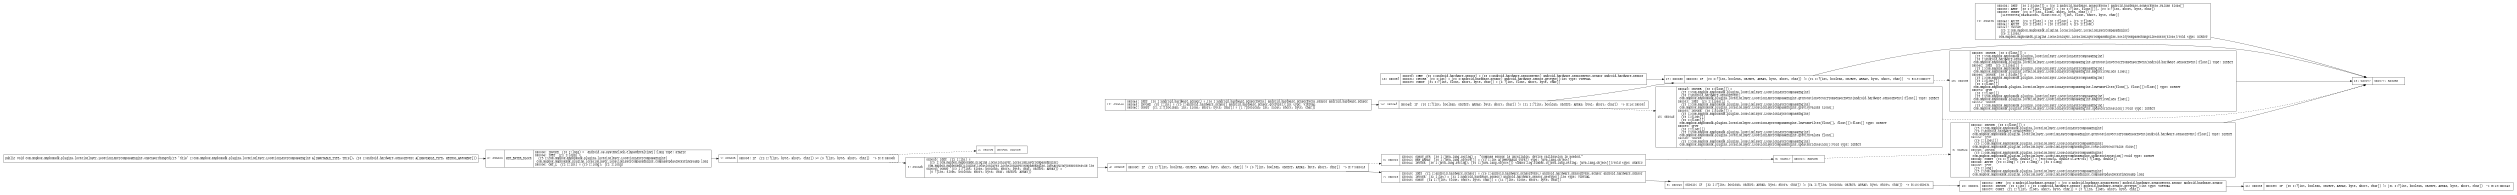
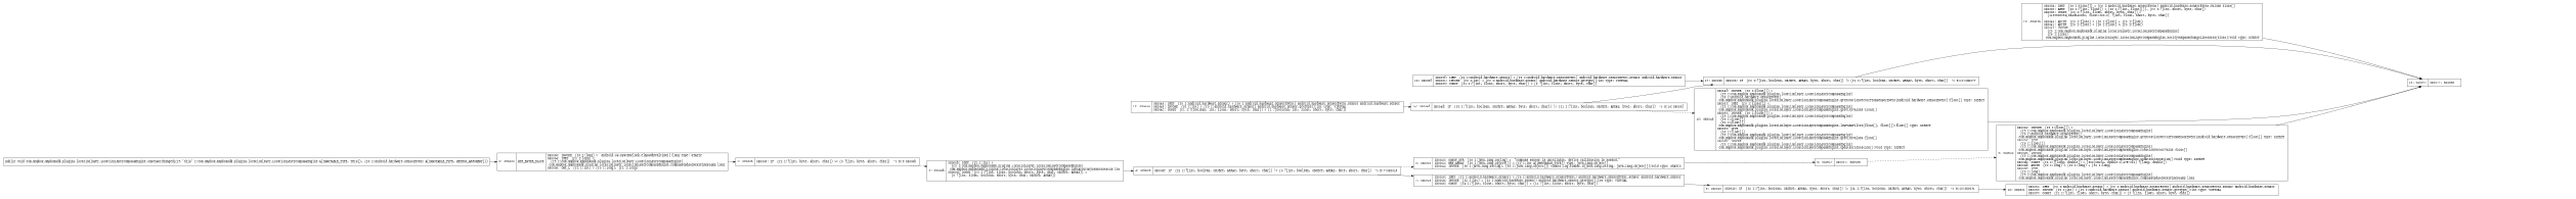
  digraph {
    fontname="Courier Prime"
    rankdir=LR
    node [fontname="Courier Prime" shape=record]
    edge [fontname="Courier Prime"]
    n1 [label="{0\:\ 0x0000|MTH_ENTER_BLOCK\l|0x0000: INVOKE  (r0 I:long) =  android.os.SystemClock.elapsedRealtime():long type: STATIC \l0x0004: IGET  (r2 I:long) = \l  (r5 I:com.mapbox.mapboxsdk.plugins.locationlayer.LocationLayerCompassEngine)\l com.mapbox.mapboxsdk.plugins.locationlayer.LocationLayerCompassEngine.compassUpdateNextTimestamp long \l0x0006: CMP_L  (r2 I:int) = (r0 I:long), (r2 I:long) \l}"]
    n2 [label="{1\:\ 0x0008|0x0008: IF  (r2 I:?[int, byte, short, char]) \>= (0 ?[int, byte, short, char])  \-\> B:3:0x000b \l}"]
-   n3 [label="{2\:\ 0x000a|0x000a: RETURN   \l}"]
    n4 [label="{3\:\ 0x000b|0x000b: IGET  (r2 I:int) = \l  (r5 I:com.mapbox.mapboxsdk.plugins.locationlayer.LocationLayerCompassEngine)\l com.mapbox.mapboxsdk.plugins.locationlayer.LocationLayerCompassEngine.lastAccuracySensorStatus int \l0x000d: CONST  (r3 I:?[int, float, boolean, short, byte, char, OBJECT, ARRAY]) = \l  (0 ?[int, float, boolean, short, byte, char, OBJECT, ARRAY])\l \l}"]
    n5 [label="{4\:\ 0x000e|0x000e: IF  (r2 I:?[int, boolean, OBJECT, ARRAY, byte, short, char]) != (0 ?[int, boolean, OBJECT, ARRAY, byte, short, char])  \-\> B:7:0x0018 \l}"]
    n6 [label="{5\:\ 0x0010|0x0010: CONST_STR  (r6 I:java.lang.String) =  \"Compass sensor is unreliable, device calibration is needed.\" \l0x0012: NEW_ARRAY  (r0 I:java.lang.Object[]) = (r3 I:int A[IMMUTABLE_TYPE]) type: java.lang.Object[] \l0x0014: INVOKE  (r6 I:java.lang.String), (r0 I:java.lang.Object[]) timber.log.Timber.d(java.lang.String, java.lang.Object[]):void type: STATIC \l}"]
    n7 [label="{7\:\ 0x0018|0x0018: IGET  (r2 I:android.hardware.Sensor) = (r6 I:android.hardware.SensorEvent) android.hardware.SensorEvent.sensor android.hardware.Sensor \l0x001a: INVOKE  (r2 I:int) = (r2 I:android.hardware.Sensor) android.hardware.Sensor.getType():int type: VIRTUAL \l0x001e: CONST  (r4 I:?[int, float, short, byte, char]) = (11 ?[int, float, short, byte, char]) \l}"]
    n8 [label="{6\:\ 0x0017|0x0017: RETURN   \l}"]
    n9 [label="{8\:\ 0x0020|0x0020: IF  (r2 I:?[int, boolean, OBJECT, ARRAY, byte, short, char]) != (r4 I:?[int, boolean, OBJECT, ARRAY, byte, short, char])  \-\> B:10:0x0031 \l}"]
    n10 [label="{9\:\ 0x0022|0x0022: INVOKE  (r6 I:float[]) = \l  (r5 I:com.mapbox.mapboxsdk.plugins.locationlayer.LocationLayerCompassEngine)\l  (r6 I:android.hardware.SensorEvent)\l com.mapbox.mapboxsdk.plugins.locationlayer.LocationLayerCompassEngine.getRotationVectorFromSensorEvent(android.hardware.SensorEvent):float[] type: DIRECT \l0x0026: IPUT  \l  (r6 I:float[])\l  (r5 I:com.mapbox.mapboxsdk.plugins.locationlayer.LocationLayerCompassEngine)\l com.mapbox.mapboxsdk.plugins.locationlayer.LocationLayerCompassEngine.rotationVectorValue float[] \l0x0028: INVOKE  \l  (r5 I:com.mapbox.mapboxsdk.plugins.locationlayer.LocationLayerCompassEngine)\l com.mapbox.mapboxsdk.plugins.locationlayer.LocationLayerCompassEngine.updateOrientation():void type: DIRECT \l0x002b: CONST  (r2 I:?[long, double]) = (500(0x1f4, double:2.47E\-321) ?[long, double]) \l0x002d: ARITH  (r0 I:long) = (r0 I:long) + (r2 I:long) \l0x002e: IPUT  \l  (r0 I:long)\l  (r5 I:com.mapbox.mapboxsdk.plugins.locationlayer.LocationLayerCompassEngine)\l com.mapbox.mapboxsdk.plugins.locationlayer.LocationLayerCompassEngine.compassUpdateNextTimestamp long \l}"]
    n11 [label="{10\:\ 0x0031|0x0031: IGET  (r0 I:android.hardware.Sensor) = (r6 I:android.hardware.SensorEvent) android.hardware.SensorEvent.sensor android.hardware.Sensor \l0x0033: INVOKE  (r0 I:int) = (r0 I:android.hardware.Sensor) android.hardware.Sensor.getType():int type: VIRTUAL \l0x0037: CONST  (r1 I:?[int, float, short, byte, char]) = (3 ?[int, float, short, byte, char]) \l}"]
    n12 [label="{19\:\ 0x0077|0x0077: RETURN   \l}"]
-   n13 [label="{11\:\ 0x0038|0x0038: IF  (r0 I:?[int, boolean, OBJECT, ARRAY, byte, short, char]) != (r1 I:?[int, boolean, OBJECT, ARRAY, byte, short, char])  \-\> B:13:0x0046 \l}"]
    n14 [label="{12\:\ 0x003a|0x003a: IGET  (r6 I:float[]) = (r6 I:android.hardware.SensorEvent) android.hardware.SensorEvent.values float[] \l0x003c: AGET  (r6 I:?[int, float]) = (r6 I:?[int, float][]), (r3 I:?[int, short, byte, char]) \l0x003e: CONST  (r0 I:?[int, float, short, byte, char]) = \l  (1135869952(0x43b40000, float:360.0) ?[int, float, short, byte, char])\l \l0x0040: ARITH  (r6 I:float) = (r6 I:float) + (r0 I:float) \l0x0041: ARITH  (r6 I:float) = (r6 I:float) % (r0 I:float) \l0x0042: INVOKE  \l  (r5 I:com.mapbox.mapboxsdk.plugins.locationlayer.LocationLayerCompassEngine)\l  (r6 I:float)\l com.mapbox.mapboxsdk.plugins.locationlayer.LocationLayerCompassEngine.notifyCompassChangeListeners(float):void type: DIRECT \l}"]
    n15 [label="{13\:\ 0x0046|0x0046: IGET  (r0 I:android.hardware.Sensor) = (r6 I:android.hardware.SensorEvent) android.hardware.SensorEvent.sensor android.hardware.Sensor \l0x0048: INVOKE  (r0 I:int) = (r0 I:android.hardware.Sensor) android.hardware.Sensor.getType():int type: VIRTUAL \l0x004c: CONST  (r1 I:?[boolean, int, float, short, byte, char]) = (1 ?[boolean, int, float, short, byte, char]) \l}"]
    n16 [label="{14\:\ 0x004d|0x004d: IF  (r0 I:?[int, boolean, OBJECT, ARRAY, byte, short, char]) != (r1 I:?[int, boolean, OBJECT, ARRAY, byte, short, char])  \-\> B:16:0x005f \l}"]
    n17 [label="{15\:\ 0x004f|0x004f: INVOKE  (r6 I:float[]) = \l  (r5 I:com.mapbox.mapboxsdk.plugins.locationlayer.LocationLayerCompassEngine)\l  (r6 I:android.hardware.SensorEvent)\l com.mapbox.mapboxsdk.plugins.locationlayer.LocationLayerCompassEngine.getRotationVectorFromSensorEvent(android.hardware.SensorEvent):float[] type: DIRECT \l0x0053: IGET  (r0 I:float[]) = \l  (r5 I:com.mapbox.mapboxsdk.plugins.locationlayer.LocationLayerCompassEngine)\l com.mapbox.mapboxsdk.plugins.locationlayer.LocationLayerCompassEngine.gravityValues float[] \l0x0055: INVOKE  (r6 I:float[]) = \l  (r5 I:com.mapbox.mapboxsdk.plugins.locationlayer.LocationLayerCompassEngine)\l  (r6 I:float[])\l  (r0 I:float[])\l com.mapbox.mapboxsdk.plugins.locationlayer.LocationLayerCompassEngine.lowPassFilter(float[], float[]):float[] type: DIRECT \l0x0059: IPUT  \l  (r6 I:float[])\l  (r5 I:com.mapbox.mapboxsdk.plugins.locationlayer.LocationLayerCompassEngine)\l com.mapbox.mapboxsdk.plugins.locationlayer.LocationLayerCompassEngine.gravityValues float[] \l0x005b: INVOKE  \l  (r5 I:com.mapbox.mapboxsdk.plugins.locationlayer.LocationLayerCompassEngine)\l com.mapbox.mapboxsdk.plugins.locationlayer.LocationLayerCompassEngine.updateOrientation():void type: DIRECT \l}"]
    n18 [label="{17\:\ 0x0066|0x0066: IF  (r0 I:?[int, boolean, OBJECT, ARRAY, byte, short, char]) != (r1 I:?[int, boolean, OBJECT, ARRAY, byte, short, char])  \-\> B:19:0x0077 \l}"]
    n19 [label="{16\:\ 0x005f|0x005f: IGET  (r0 I:android.hardware.Sensor) = (r6 I:android.hardware.SensorEvent) android.hardware.SensorEvent.sensor android.hardware.Sensor \l0x0061: INVOKE  (r0 I:int) = (r0 I:android.hardware.Sensor) android.hardware.Sensor.getType():int type: VIRTUAL \l0x0065: CONST  (r1 I:?[int, float, short, byte, char]) = (2 ?[int, float, short, byte, char]) \l}"]
-   n20 [label="{18\:\ 0x0068|0x0068: INVOKE  (r6 I:float[]) = \l  (r5 I:com.mapbox.mapboxsdk.plugins.locationlayer.LocationLayerCompassEngine)\l  (r6 I:android.hardware.SensorEvent)\l com.mapbox.mapboxsdk.plugins.locationlayer.LocationLayerCompassEngine.getRotationVectorFromSensorEvent(android.hardware.SensorEvent):float[] type: DIRECT \l0x006c: IGET  (r0 I:float[]) = \l  (r5 I:com.mapbox.mapboxsdk.plugins.locationlayer.LocationLayerCompassEngine)\l com.mapbox.mapboxsdk.plugins.locationlayer.LocationLayerCompassEngine.magneticValues float[] \l0x006e: INVOKE  (r6 I:float[]) = \l  (r5 I:com.mapbox.mapboxsdk.plugins.locationlayer.LocationLayerCompassEngine)\l  (r6 I:float[])\l  (r0 I:float[])\l com.mapbox.mapboxsdk.plugins.locationlayer.LocationLayerCompassEngine.lowPassFilter(float[], float[]):float[] type: DIRECT \l0x0072: IPUT  \l  (r6 I:float[])\l  (r5 I:com.mapbox.mapboxsdk.plugins.locationlayer.LocationLayerCompassEngine)\l com.mapbox.mapboxsdk.plugins.locationlayer.LocationLayerCompassEngine.magneticValues float[] \l0x0074: INVOKE  \l  (r5 I:com.mapbox.mapboxsdk.plugins.locationlayer.LocationLayerCompassEngine)\l com.mapbox.mapboxsdk.plugins.locationlayer.LocationLayerCompassEngine.updateOrientation():void type: DIRECT \l}"]
    n21 [label="{public void com.mapbox.mapboxsdk.plugins.locationlayer.LocationLayerCompassEngine.onSensorChanged((r5 'this' I:com.mapbox.mapboxsdk.plugins.locationlayer.LocationLayerCompassEngine A[IMMUTABLE_TYPE, THIS]), (r6 I:android.hardware.SensorEvent A[IMMUTABLE_TYPE, METHOD_ARGUMENT])) }"]
    n1 -> n2
-   n2 -> n3 [style=dashed]
    n2 -> n4 [style=dashed]
    n4 -> n5
    n5 -> n6 [style=dashed]
    n5 -> n7
    n6 -> n8
    n7 -> n9
    n8 -> n10 [style=dashed]
    n9 -> n11
    n10 -> n12
-   n11 -> n13
    n14 -> n12
    n15 -> n16
    n16 -> n17 [style=dashed]
    n16 -> n18
-   n17 -> n12 [style=dashed]
+   n17 -> n12
    n18 -> n12
-   n18 -> n20 [style=dashed]
    n19 -> n18
-   n20 -> n12
    n21 -> n1
  }
